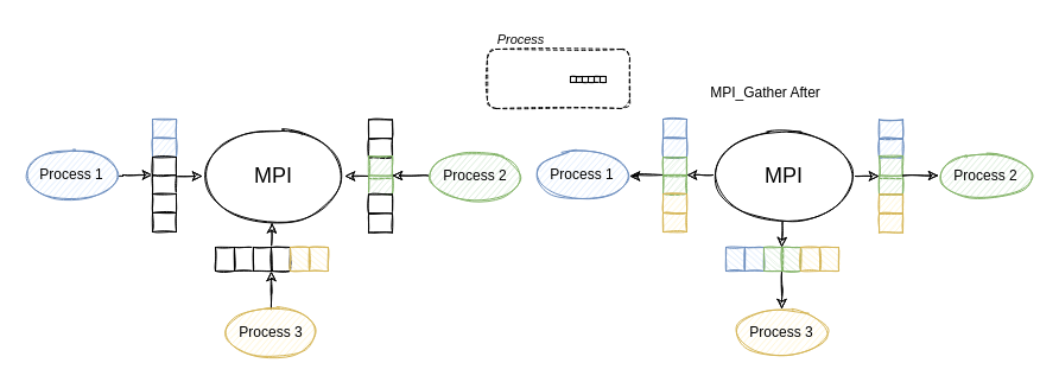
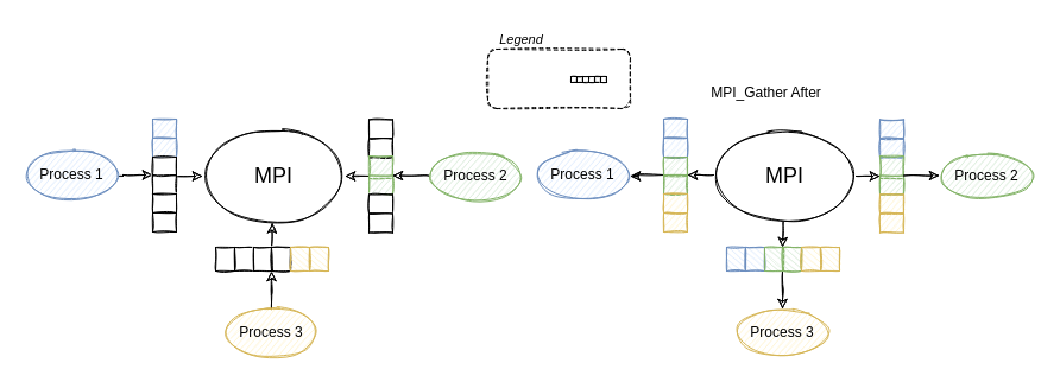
  <mxCell id="0" />
  <mxCell id="1" parent="0" />
  <mxCell id="2" style="edgeStyle=orthogonalEdgeStyle;rounded=0;orthogonalLoop=1;jettySize=auto;html=1;entryX=0;entryY=0;entryDx=0;entryDy=0;sketch=1;" parent="1" source="3" target="11" edge="1"><mxGeometry relative="1" as="geometry"><mxPoint x="108" y="260" as="targetPoint" /><Array as="points"><mxPoint x="103" y="148" /><mxPoint x="128" y="147" /></Array></mxGeometry></mxCell>
  <mxCell id="3" value="Process 1" style="ellipse;whiteSpace=wrap;html=1;rounded=0;shadow=0;glass=0;sketch=1;fillColor=#dae8fc;strokeColor=#6c8ebf;" parent="1" vertex="1"><mxGeometry x="20" y="127" width="80" height="40" as="geometry" /></mxCell>
  <mxCell id="4" style="edgeStyle=orthogonalEdgeStyle;rounded=0;orthogonalLoop=1;jettySize=auto;html=1;entryX=1;entryY=0;entryDx=0;entryDy=0;sketch=1;startArrow=classic;startFill=1;endArrow=none;endFill=0;" edge="1" parent="1" source="7" target="11"><mxGeometry relative="1" as="geometry"><Array as="points"><mxPoint x="140" y="148" /><mxPoint x="110" y="147" /></Array></mxGeometry></mxCell>
  <mxCell id="5" style="edgeStyle=orthogonalEdgeStyle;rounded=0;sketch=1;orthogonalLoop=1;jettySize=auto;html=1;entryX=0;entryY=0;entryDx=0;entryDy=0;startArrow=classic;startFill=1;endArrow=none;endFill=0;" edge="1" parent="1" source="7" target="17"><mxGeometry relative="1" as="geometry" /></mxCell>
  <mxCell id="6" style="edgeStyle=orthogonalEdgeStyle;rounded=0;sketch=1;orthogonalLoop=1;jettySize=auto;html=1;entryX=1;entryY=0;entryDx=0;entryDy=0;fontSize=11;startArrow=classic;startFill=1;endArrow=none;endFill=0;exitX=0.488;exitY=0.993;exitDx=0;exitDy=0;exitPerimeter=0;" edge="1" parent="1" source="7" target="27"><mxGeometry relative="1" as="geometry" /></mxCell>
  <mxCell id="7" value="&lt;font style=&quot;font-size: 18px;&quot;&gt;MPI&lt;/font&gt;" style="ellipse;whiteSpace=wrap;html=1;rounded=0;shadow=0;glass=0;sketch=1;" parent="1" vertex="1"><mxGeometry x="170" y="108" width="120" height="80" as="geometry" /></mxCell>
  <mxCell id="8" value="" style="rounded=0;whiteSpace=wrap;html=1;sketch=1;fillColor=#dae8fc;strokeColor=#6c8ebf;" vertex="1" parent="1"><mxGeometry x="128" y="100" width="20" height="16" as="geometry" /></mxCell>
  <mxCell id="9" value="" style="rounded=0;whiteSpace=wrap;html=1;sketch=1;fillColor=#dae8fc;strokeColor=#6c8ebf;" vertex="1" parent="1"><mxGeometry x="128" y="116" width="20" height="16" as="geometry" /></mxCell>
  <mxCell id="10" value="" style="rounded=0;whiteSpace=wrap;html=1;sketch=1;" vertex="1" parent="1"><mxGeometry x="128" y="132" width="20" height="16" as="geometry" /></mxCell>
  <mxCell id="11" value="" style="rounded=0;whiteSpace=wrap;html=1;sketch=1;" vertex="1" parent="1"><mxGeometry x="128" y="147" width="20" height="16" as="geometry" /></mxCell>
  <mxCell id="12" value="" style="rounded=0;whiteSpace=wrap;html=1;sketch=1;" vertex="1" parent="1"><mxGeometry x="128" y="163" width="20" height="16" as="geometry" /></mxCell>
  <mxCell id="13" value="" style="rounded=0;whiteSpace=wrap;html=1;sketch=1;" vertex="1" parent="1"><mxGeometry x="128" y="179" width="20" height="16" as="geometry" /></mxCell>
  <mxCell id="14" value="" style="rounded=0;whiteSpace=wrap;html=1;sketch=1;" vertex="1" parent="1"><mxGeometry x="310" y="100.5" width="20" height="16" as="geometry" /></mxCell>
  <mxCell id="15" value="" style="rounded=0;whiteSpace=wrap;html=1;sketch=1;" vertex="1" parent="1"><mxGeometry x="310" y="116.5" width="20" height="16" as="geometry" /></mxCell>
  <mxCell id="16" value="" style="rounded=0;whiteSpace=wrap;html=1;sketch=1;fillColor=#d5e8d4;strokeColor=#82b366;" vertex="1" parent="1"><mxGeometry x="310" y="131" width="20" height="19" as="geometry" /></mxCell>
  <mxCell id="17" value="" style="rounded=0;whiteSpace=wrap;html=1;sketch=1;fillColor=#d5e8d4;strokeColor=#82b366;" vertex="1" parent="1"><mxGeometry x="310" y="147.5" width="20" height="16" as="geometry" /></mxCell>
  <mxCell id="18" value="" style="rounded=0;whiteSpace=wrap;html=1;sketch=1;" vertex="1" parent="1"><mxGeometry x="310" y="163.5" width="20" height="16" as="geometry" /></mxCell>
  <mxCell id="19" value="" style="rounded=0;whiteSpace=wrap;html=1;sketch=1;" vertex="1" parent="1"><mxGeometry x="310" y="179.5" width="20" height="16" as="geometry" /></mxCell>
  <mxCell id="20" style="edgeStyle=orthogonalEdgeStyle;rounded=0;sketch=1;orthogonalLoop=1;jettySize=auto;html=1;entryX=1;entryY=0;entryDx=0;entryDy=0;startArrow=none;startFill=0;endArrow=classic;endFill=1;" edge="1" parent="1" source="21" target="17"><mxGeometry relative="1" as="geometry"><Array as="points"><mxPoint x="330" y="148" /></Array></mxGeometry></mxCell>
  <mxCell id="21" value="Process 2" style="ellipse;whiteSpace=wrap;html=1;rounded=0;shadow=0;glass=0;sketch=1;fillColor=#d5e8d4;strokeColor=#82b366;" vertex="1" parent="1"><mxGeometry x="360" y="128" width="80" height="40" as="geometry" /></mxCell>
  <mxCell id="22" style="edgeStyle=orthogonalEdgeStyle;rounded=0;sketch=1;orthogonalLoop=1;jettySize=auto;html=1;entryX=0;entryY=0;entryDx=0;entryDy=0;startArrow=none;startFill=0;endArrow=classic;endFill=1;" edge="1" parent="1" source="23" target="27"><mxGeometry relative="1" as="geometry" /></mxCell>
  <mxCell id="23" value="Process 3" style="ellipse;whiteSpace=wrap;html=1;rounded=0;shadow=0;glass=0;sketch=1;fillColor=#fff2cc;strokeColor=#d6b656;" vertex="1" parent="1"><mxGeometry x="188" y="260" width="80" height="40" as="geometry" /></mxCell>
  <mxCell id="24" value="" style="rounded=0;whiteSpace=wrap;html=1;sketch=1;fillColor=default;strokeColor=default;rotation=-90;" vertex="1" parent="1"><mxGeometry x="179" y="210" width="20" height="16" as="geometry" /></mxCell>
  <mxCell id="25" value="" style="rounded=0;whiteSpace=wrap;html=1;sketch=1;fillColor=default;strokeColor=default;rotation=-90;" vertex="1" parent="1"><mxGeometry x="195" y="210" width="20" height="16" as="geometry" /></mxCell>
  <mxCell id="26" value="" style="rounded=0;whiteSpace=wrap;html=1;sketch=1;rotation=-90;" vertex="1" parent="1"><mxGeometry x="211" y="210" width="20" height="16" as="geometry" /></mxCell>
  <mxCell id="27" value="" style="rounded=0;whiteSpace=wrap;html=1;sketch=1;rotation=-90;" vertex="1" parent="1"><mxGeometry x="226" y="210" width="20" height="16" as="geometry" /></mxCell>
  <mxCell id="28" value="" style="rounded=0;whiteSpace=wrap;html=1;sketch=1;rotation=-90;fillColor=#fff2cc;strokeColor=#d6b656;" vertex="1" parent="1"><mxGeometry x="242" y="210" width="20" height="16" as="geometry" /></mxCell>
  <mxCell id="29" value="" style="rounded=0;whiteSpace=wrap;html=1;sketch=1;rotation=-90;fillColor=#fff2cc;strokeColor=#d6b656;" vertex="1" parent="1"><mxGeometry x="258" y="210" width="20" height="16" as="geometry" /></mxCell>
  <mxCell id="30" value="" style="rounded=0;whiteSpace=wrap;html=1;sketch=1;strokeColor=default;fillColor=default;" vertex="1" parent="1"><mxGeometry x="480" y="64" width="5" height="5" as="geometry" /></mxCell>
  <mxCell id="31" value="" style="rounded=0;whiteSpace=wrap;html=1;sketch=1;strokeColor=default;fillColor=default;" vertex="1" parent="1"><mxGeometry x="485" y="64" width="5" height="5" as="geometry" /></mxCell>
  <mxCell id="32" value="" style="rounded=0;whiteSpace=wrap;html=1;sketch=1;strokeColor=default;fillColor=default;" vertex="1" parent="1"><mxGeometry x="490" y="64" width="5" height="5" as="geometry" /></mxCell>
  <mxCell id="33" value="" style="rounded=0;whiteSpace=wrap;html=1;sketch=1;strokeColor=default;fillColor=default;" vertex="1" parent="1"><mxGeometry x="495" y="64" width="5" height="5" as="geometry" /></mxCell>
  <mxCell id="34" value="" style="rounded=0;whiteSpace=wrap;html=1;sketch=1;strokeColor=default;fillColor=default;" vertex="1" parent="1"><mxGeometry x="500" y="64" width="5" height="5" as="geometry" /></mxCell>
  <mxCell id="35" value="" style="rounded=0;whiteSpace=wrap;html=1;sketch=1;strokeColor=default;fillColor=default;" vertex="1" parent="1"><mxGeometry x="505" y="64" width="5" height="5" as="geometry" /></mxCell>
- <mxCell id="36" value="&lt;i&gt;Process&lt;/i&gt;" style="text;html=1;align=center;verticalAlign=middle;resizable=0;points=[];autosize=1;strokeColor=none;fillColor=none;fontSize=11;" vertex="1" parent="1"><mxGeometry x="410" width="55" height="25" as="geometry" y="20" /></mxCell>
+ <mxCell id="36" value="&lt;i&gt;Legend&lt;/i&gt;" style="text;html=1;align=center;verticalAlign=middle;resizable=0;points=[];autosize=1;strokeColor=none;fillColor=none;fontSize=11;" vertex="1" parent="1"><mxGeometry x="410" width="55" height="25" as="geometry" y="20" /></mxCell>
  <mxCell id="37" style="edgeStyle=orthogonalEdgeStyle;rounded=0;orthogonalLoop=1;jettySize=auto;html=1;entryX=0;entryY=0;entryDx=0;entryDy=0;sketch=1;startArrow=classic;startFill=1;endArrow=none;endFill=0;" edge="1" parent="1" source="38" target="46"><mxGeometry relative="1" as="geometry"><mxPoint x="538" y="260" as="targetPoint" /><Array as="points"><mxPoint x="533" y="148" /><mxPoint x="558" y="147" /></Array></mxGeometry></mxCell>
  <mxCell id="38" value="Process 1" style="ellipse;whiteSpace=wrap;html=1;rounded=0;shadow=0;glass=0;sketch=1;fillColor=#dae8fc;strokeColor=#6c8ebf;" vertex="1" parent="1"><mxGeometry x="450" y="127" width="80" height="40" as="geometry" /></mxCell>
  <mxCell id="39" style="edgeStyle=orthogonalEdgeStyle;rounded=0;sketch=1;orthogonalLoop=1;jettySize=auto;html=1;entryX=0;entryY=0;entryDx=0;entryDy=0;startArrow=none;startFill=0;endArrow=classic;endFill=1;" edge="1" parent="1" source="42" target="52"><mxGeometry relative="1" as="geometry" /></mxCell>
  <mxCell id="40" style="edgeStyle=orthogonalEdgeStyle;rounded=0;sketch=1;orthogonalLoop=1;jettySize=auto;html=1;entryX=1;entryY=0;entryDx=0;entryDy=0;fontSize=11;startArrow=none;startFill=0;endArrow=classic;endFill=1;exitX=0.488;exitY=0.986;exitDx=0;exitDy=0;exitPerimeter=0;" edge="1" parent="1" source="42" target="62"><mxGeometry relative="1" as="geometry" /></mxCell>
  <mxCell id="41" style="edgeStyle=orthogonalEdgeStyle;rounded=0;sketch=1;orthogonalLoop=1;jettySize=auto;html=1;entryX=1;entryY=0;entryDx=0;entryDy=0;fontSize=11;startArrow=none;startFill=0;endArrow=classic;endFill=1;" edge="1" parent="1" source="42" target="46"><mxGeometry relative="1" as="geometry"><Array as="points"><mxPoint x="590" y="147" /><mxPoint x="590" y="147" /></Array></mxGeometry></mxCell>
  <mxCell id="42" value="&lt;font style=&quot;font-size: 18px;&quot;&gt;MPI&lt;/font&gt;" style="ellipse;whiteSpace=wrap;html=1;rounded=0;shadow=0;glass=0;sketch=1;" vertex="1" parent="1"><mxGeometry x="600" y="108" width="120" height="80" as="geometry" /></mxCell>
  <mxCell id="43" value="" style="rounded=0;whiteSpace=wrap;html=1;sketch=1;fillColor=#dae8fc;strokeColor=#6c8ebf;" vertex="1" parent="1"><mxGeometry x="558" y="100" width="20" height="16" as="geometry" /></mxCell>
  <mxCell id="44" value="" style="rounded=0;whiteSpace=wrap;html=1;sketch=1;fillColor=#dae8fc;strokeColor=#6c8ebf;" vertex="1" parent="1"><mxGeometry x="558" y="116" width="20" height="16" as="geometry" /></mxCell>
  <mxCell id="45" value="" style="rounded=0;whiteSpace=wrap;html=1;sketch=1;fillColor=#d5e8d4;strokeColor=#82b366;" vertex="1" parent="1"><mxGeometry x="558" y="132" width="20" height="16" as="geometry" /></mxCell>
  <mxCell id="46" value="" style="rounded=0;whiteSpace=wrap;html=1;sketch=1;fillColor=#d5e8d4;strokeColor=#82b366;" vertex="1" parent="1"><mxGeometry x="558" y="147" width="20" height="16" as="geometry" /></mxCell>
  <mxCell id="47" value="" style="rounded=0;whiteSpace=wrap;html=1;sketch=1;fillColor=#fff2cc;strokeColor=#d6b656;" vertex="1" parent="1"><mxGeometry x="558" y="163" width="20" height="16" as="geometry" /></mxCell>
  <mxCell id="48" value="" style="rounded=0;whiteSpace=wrap;html=1;sketch=1;fillColor=#fff2cc;strokeColor=#d6b656;" vertex="1" parent="1"><mxGeometry x="558" y="179" width="20" height="16" as="geometry" /></mxCell>
  <mxCell id="49" value="" style="rounded=0;whiteSpace=wrap;html=1;sketch=1;fillColor=#dae8fc;strokeColor=#6c8ebf;" vertex="1" parent="1"><mxGeometry x="740" y="100.5" width="20" height="16" as="geometry" /></mxCell>
  <mxCell id="50" value="" style="rounded=0;whiteSpace=wrap;html=1;sketch=1;fillColor=#dae8fc;strokeColor=#6c8ebf;" vertex="1" parent="1"><mxGeometry x="740" y="116.5" width="20" height="16" as="geometry" /></mxCell>
  <mxCell id="51" value="" style="rounded=0;whiteSpace=wrap;html=1;sketch=1;fillColor=#d5e8d4;strokeColor=#82b366;" vertex="1" parent="1"><mxGeometry x="740" y="131" width="20" height="19" as="geometry" /></mxCell>
  <mxCell id="52" value="" style="rounded=0;whiteSpace=wrap;html=1;sketch=1;fillColor=#d5e8d4;strokeColor=#82b366;" vertex="1" parent="1"><mxGeometry x="740" y="147.5" width="20" height="16" as="geometry" /></mxCell>
  <mxCell id="53" value="" style="rounded=0;whiteSpace=wrap;html=1;sketch=1;fillColor=#fff2cc;strokeColor=#d6b656;" vertex="1" parent="1"><mxGeometry x="740" y="163.5" width="20" height="16" as="geometry" /></mxCell>
  <mxCell id="54" value="" style="rounded=0;whiteSpace=wrap;html=1;sketch=1;fillColor=#fff2cc;strokeColor=#d6b656;" vertex="1" parent="1"><mxGeometry x="740" y="179.5" width="20" height="16" as="geometry" /></mxCell>
  <mxCell id="55" style="edgeStyle=orthogonalEdgeStyle;rounded=0;sketch=1;orthogonalLoop=1;jettySize=auto;html=1;entryX=1;entryY=0;entryDx=0;entryDy=0;startArrow=classic;startFill=1;endArrow=none;endFill=0;" edge="1" parent="1" source="56" target="52"><mxGeometry relative="1" as="geometry"><Array as="points"><mxPoint x="760" y="148" /></Array></mxGeometry></mxCell>
  <mxCell id="56" value="Process 2" style="ellipse;whiteSpace=wrap;html=1;rounded=0;shadow=0;glass=0;sketch=1;fillColor=#d5e8d4;strokeColor=#82b366;" vertex="1" parent="1"><mxGeometry x="790" y="128" width="80" height="40" as="geometry" /></mxCell>
  <mxCell id="57" style="edgeStyle=orthogonalEdgeStyle;rounded=0;sketch=1;orthogonalLoop=1;jettySize=auto;html=1;entryX=0;entryY=0;entryDx=0;entryDy=0;startArrow=classic;startFill=1;endArrow=none;endFill=0;" edge="1" parent="1" source="58" target="62"><mxGeometry relative="1" as="geometry" /></mxCell>
  <mxCell id="58" value="Process 3" style="ellipse;whiteSpace=wrap;html=1;rounded=0;shadow=0;glass=0;sketch=1;fillColor=#fff2cc;strokeColor=#d6b656;" vertex="1" parent="1"><mxGeometry x="618" y="260" width="80" height="40" as="geometry" /></mxCell>
  <mxCell id="59" value="" style="rounded=0;whiteSpace=wrap;html=1;sketch=1;fillColor=#dae8fc;strokeColor=#6c8ebf;rotation=-90;" vertex="1" parent="1"><mxGeometry x="609" y="210" width="20" height="16" as="geometry" /></mxCell>
  <mxCell id="60" value="" style="rounded=0;whiteSpace=wrap;html=1;sketch=1;fillColor=#dae8fc;strokeColor=#6c8ebf;rotation=-90;" vertex="1" parent="1"><mxGeometry x="625" y="210" width="20" height="16" as="geometry" /></mxCell>
  <mxCell id="61" value="" style="rounded=0;whiteSpace=wrap;html=1;sketch=1;rotation=-90;fillColor=#d5e8d4;strokeColor=#82b366;" vertex="1" parent="1"><mxGeometry x="641" y="210" width="20" height="16" as="geometry" /></mxCell>
  <mxCell id="62" value="" style="rounded=0;whiteSpace=wrap;html=1;sketch=1;rotation=-90;fillColor=#d5e8d4;strokeColor=#82b366;" vertex="1" parent="1"><mxGeometry x="656" y="210" width="20" height="16" as="geometry" /></mxCell>
  <mxCell id="63" value="" style="rounded=0;whiteSpace=wrap;html=1;sketch=1;rotation=-90;fillColor=#fff2cc;strokeColor=#d6b656;" vertex="1" parent="1"><mxGeometry x="672" y="210" width="20" height="16" as="geometry" /></mxCell>
  <mxCell id="64" value="" style="rounded=0;whiteSpace=wrap;html=1;sketch=1;rotation=-90;fillColor=#fff2cc;strokeColor=#d6b656;" vertex="1" parent="1"><mxGeometry x="688" y="210" width="20" height="16" as="geometry" /></mxCell>
  <mxCell id="65" value="MPI_Gather After" style="text;html=1;align=center;verticalAlign=middle;resizable=0;points=[];autosize=1;strokeColor=none;fillColor=none;" vertex="1" parent="1"><mxGeometry x="588.5" y="65" width="111" height="26" as="geometry" /></mxCell>
  <mxCell id="66" value="" style="rounded=1;whiteSpace=wrap;html=1;sketch=1;strokeColor=default;fontSize=11;fillColor=none;dashed=1;" vertex="1" parent="1"><mxGeometry x="410" y="41" width="120" height="50" as="geometry" /></mxCell>
